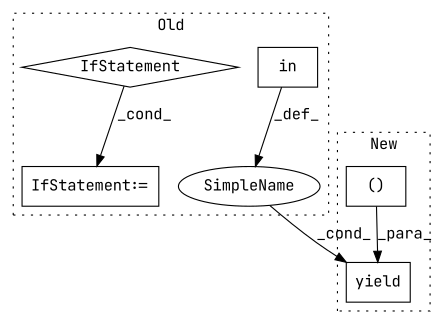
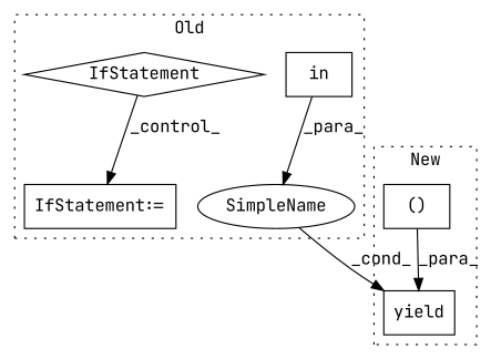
  digraph {
    fontname="JetBrains Mono"
    node [fontname="JetBrains Mono" shape=box]
    edge [fontname="JetBrains Mono"]
    n1 [a=105 l=41 label=in s=11659]
    n2 [a=25 l="12,2" label=IfStatement s="11647,11700" shape=diamond]
    n3 [a=7 l=1 label="IfStatement:=" s=11804]
    n4 [a=42 label=SimpleName shape=ellipse]
    n5 [a=112 l=18 label=yield s=9653]
    n6 [a=106 l=29 label="()" s=9353]
    subgraph cluster_1 {
      label=Old
      style=dotted
      n1
      n2
      n3
      n4
    }
    subgraph cluster_2 {
      label=New
      style=dotted
      n5
      n6
    }
-   n1 -> n4 [label=_def_]
-   n2 -> n3 [label=_cond_]
+   n1 -> n4 [label=_para_]
+   n2 -> n3 [label=_control_]
    n4 -> n5 [label=_cond_]
    n6 -> n5 [label=_para_]
  }
